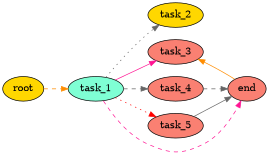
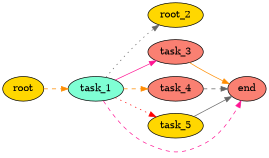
  digraph {
    rankdir=LR
    node [fillcolor=gold style=filled]
    edge [color=gray40 style=dashed]
    task_1 [fillcolor=aquamarine]
    root
-   task_2
+   task_2 [label=root_2]
    task_3 [fillcolor=salmon]
    task_4 [fillcolor=salmon]
-   task_5 [fillcolor=salmon]
+   task_5
    end [fillcolor=salmon]
    task_1 -> task_2 [style=dotted]
    task_1 -> task_3 [color=deeppink style=solid]
-   task_1 -> task_4
+   task_1 -> task_4 [color=darkorange]
    task_1 -> task_5 [color=red style=dotted]
    task_1 -> end [color=deeppink]
    root -> task_1 [color=darkorange]
-   end -> task_3 [color=darkorange style=solid]
+   task_3 -> end [color=darkorange style=solid]
    task_4 -> end
    task_5 -> end [style=solid]
  }
